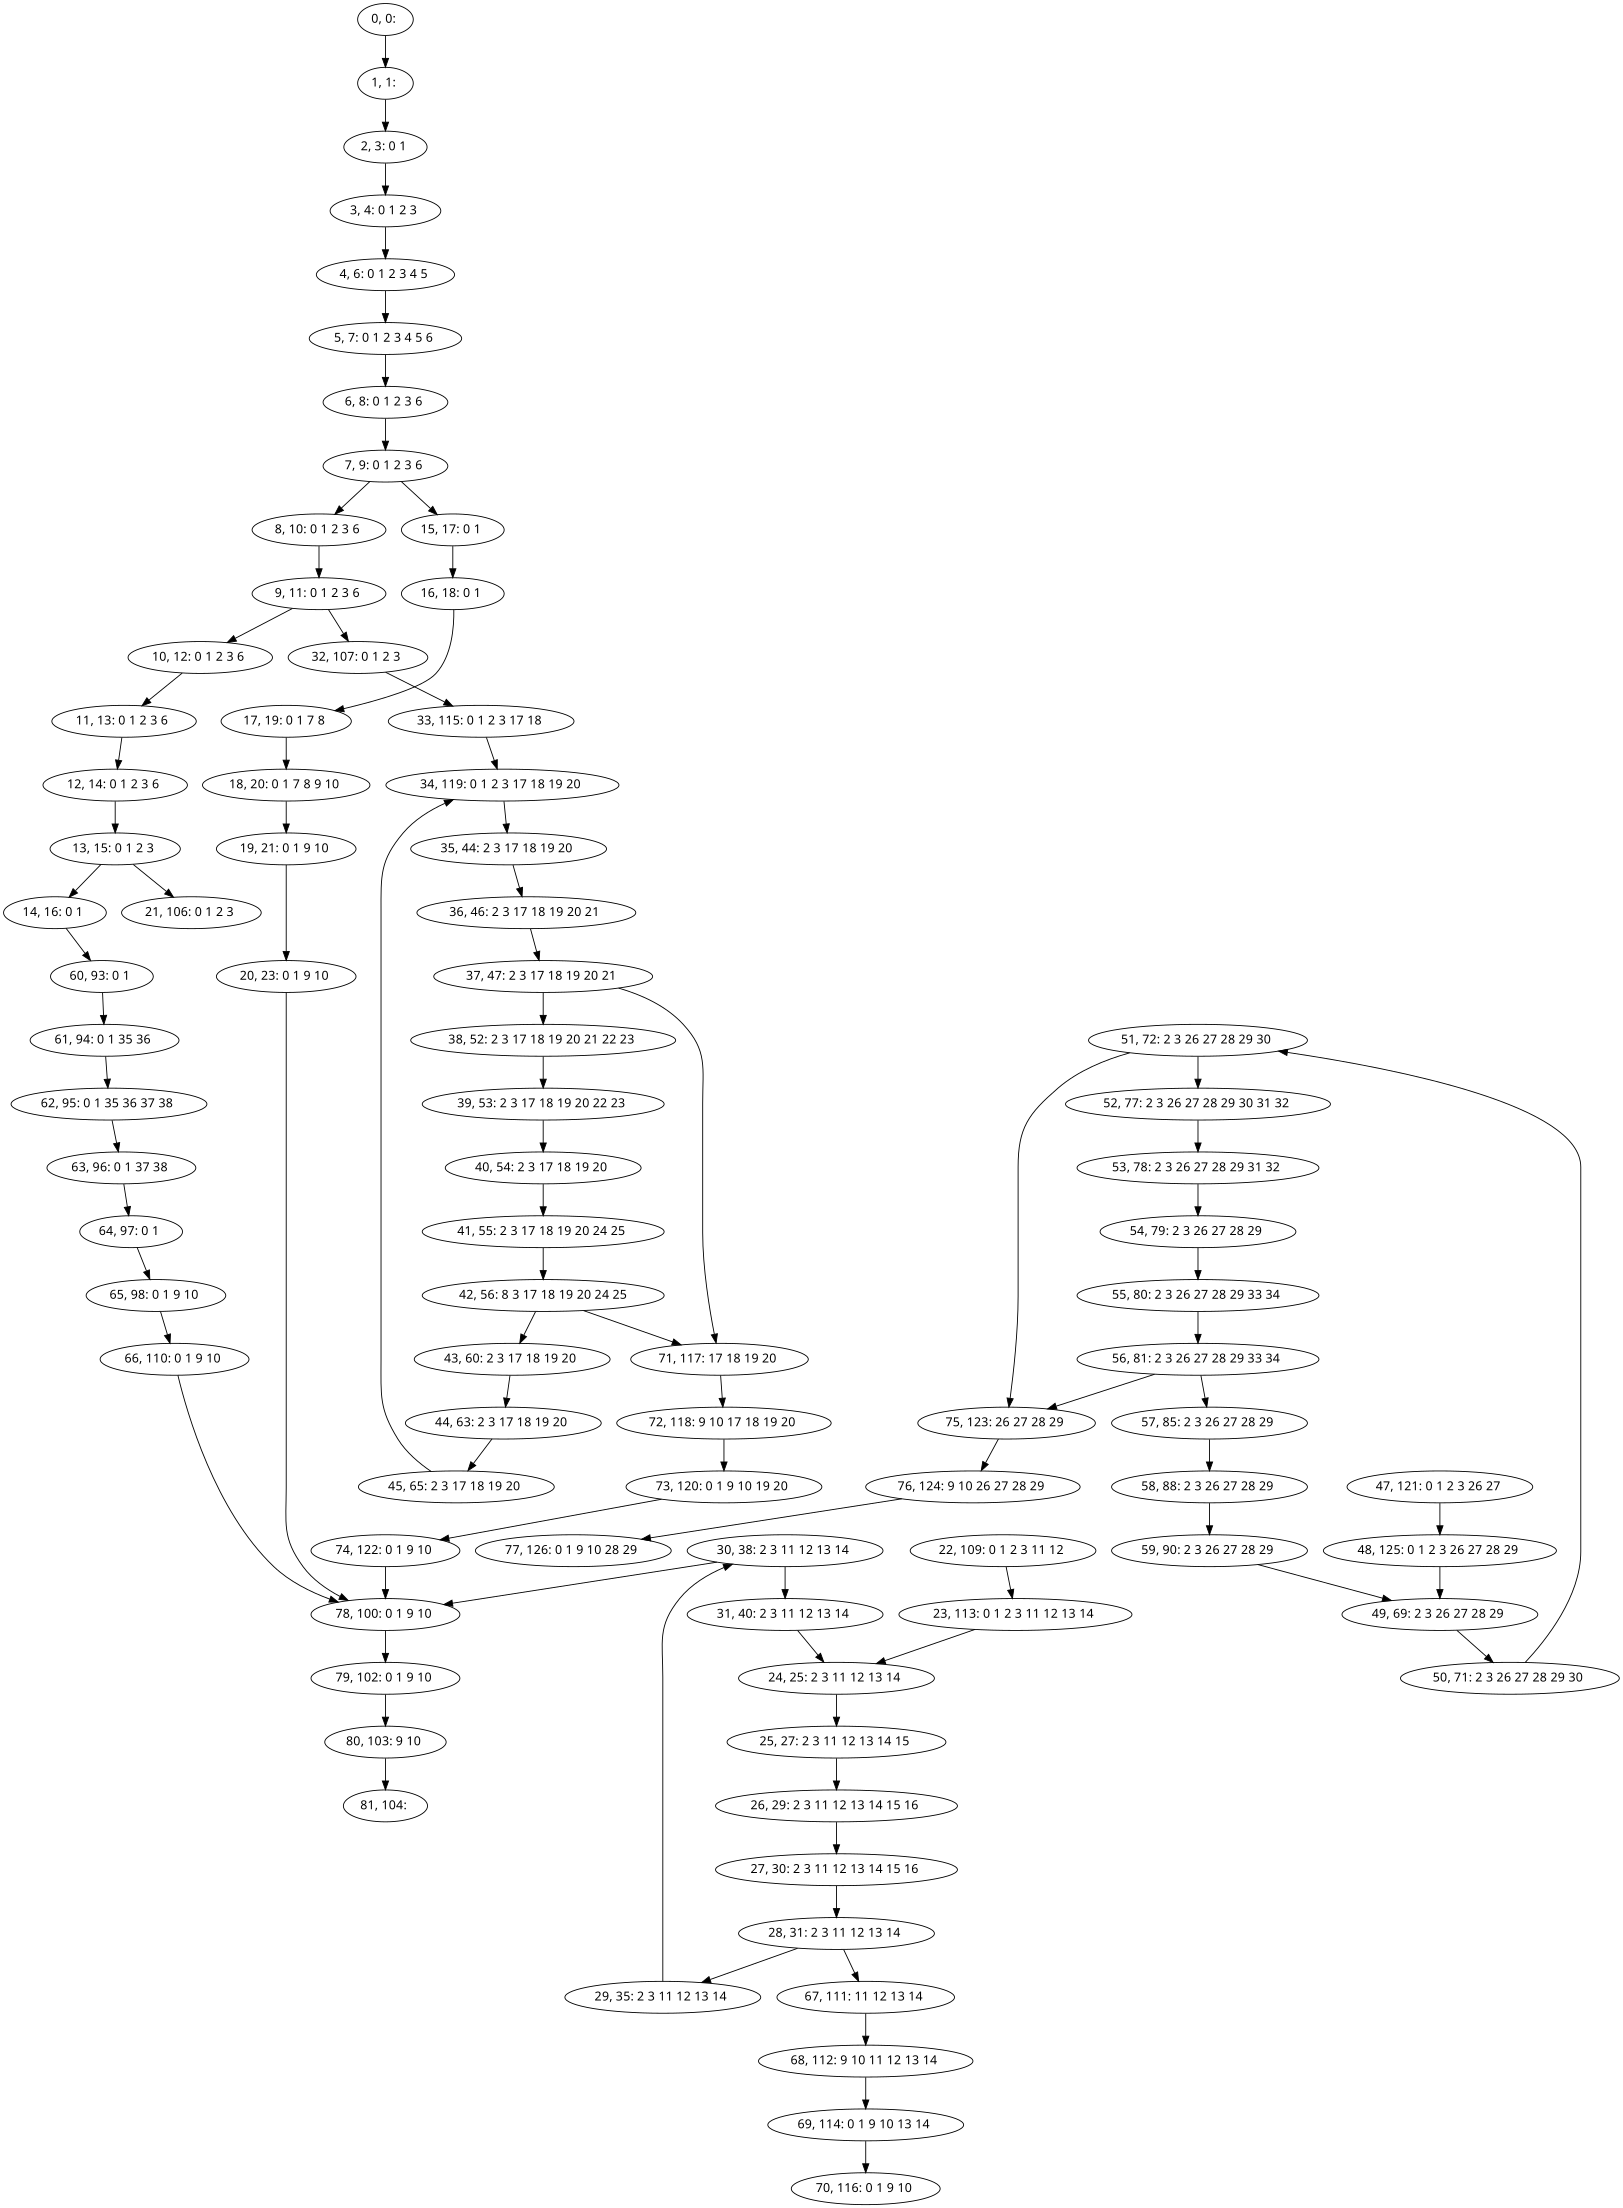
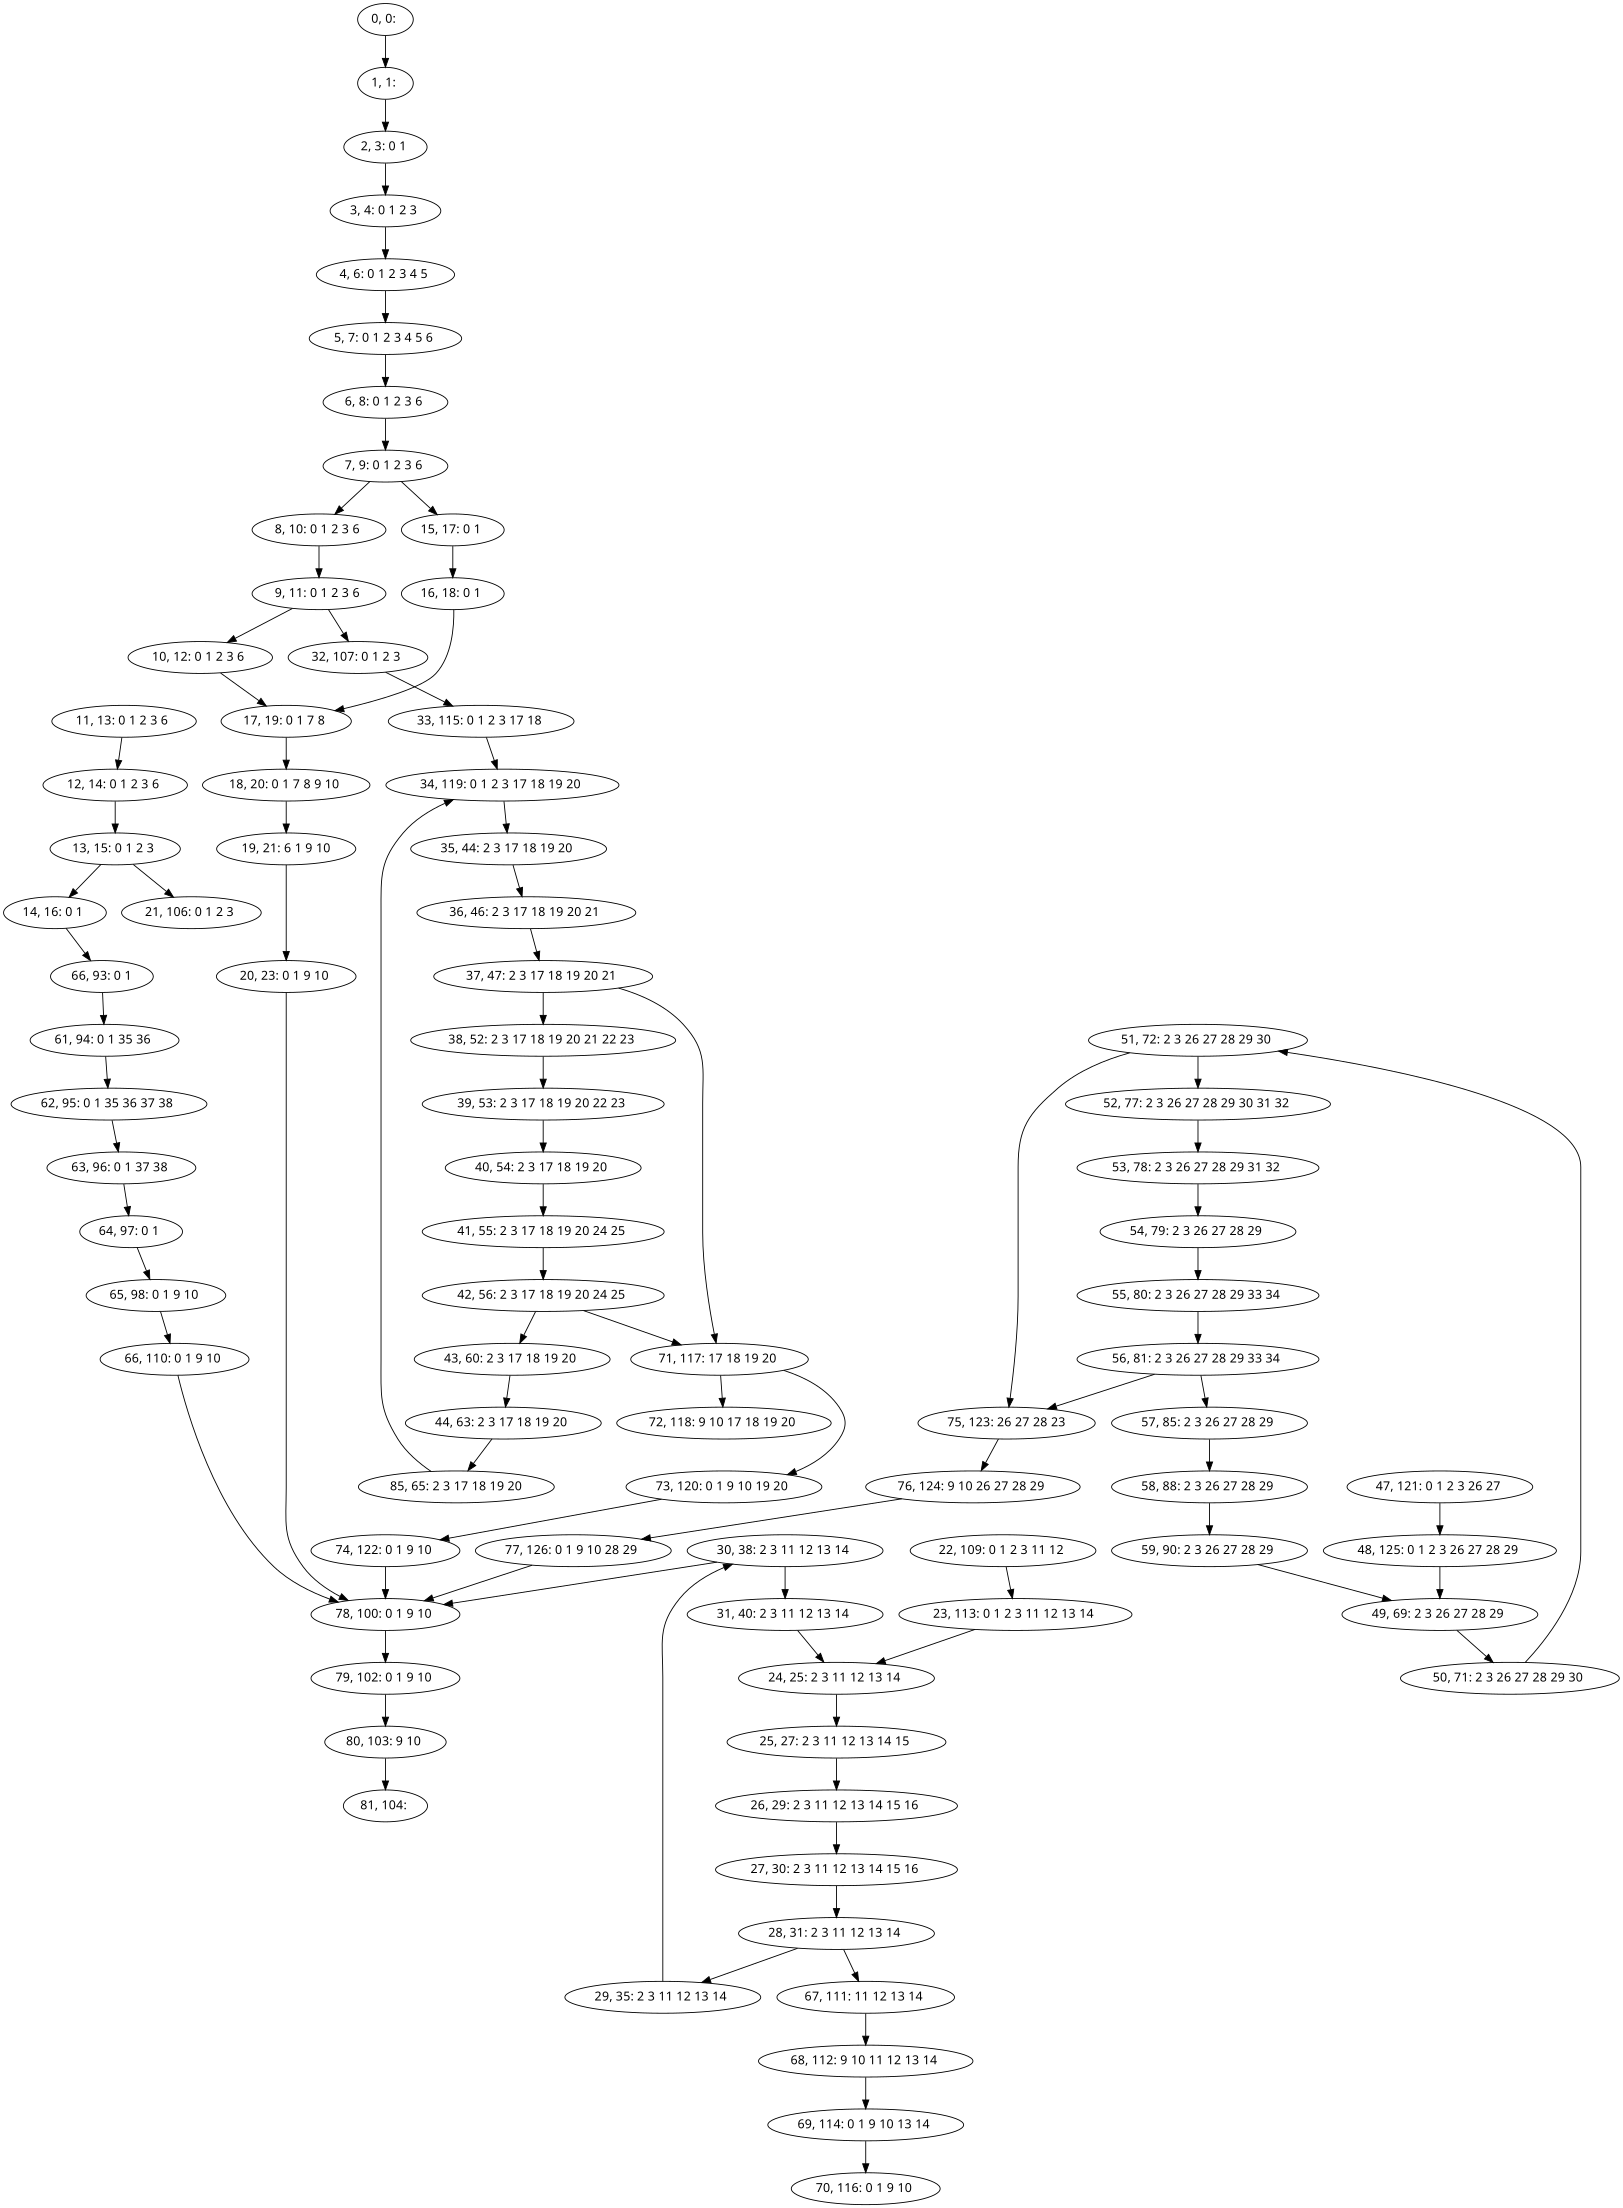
  digraph {
    fontname="Noto Sans"
    node [fontname="Noto Sans"]
    edge [fontname="Noto Sans"]
    n1 [label="0, 0: "]
    n2 [label="1, 1: "]
    n3 [label="2, 3: 0 1 "]
    n4 [label="3, 4: 0 1 2 3 "]
    n5 [label="4, 6: 0 1 2 3 4 5 "]
    n6 [label="5, 7: 0 1 2 3 4 5 6 "]
    n7 [label="6, 8: 0 1 2 3 6 "]
    n8 [label="7, 9: 0 1 2 3 6 "]
    n9 [label="8, 10: 0 1 2 3 6 "]
    n10 [label="15, 17: 0 1 "]
    n11 [label="9, 11: 0 1 2 3 6 "]
    n12 [label="16, 18: 0 1 "]
    n13 [label="10, 12: 0 1 2 3 6 "]
    n14 [label="32, 107: 0 1 2 3 "]
    n15 [label="11, 13: 0 1 2 3 6 "]
    n16 [label="33, 115: 0 1 2 3 17 18 "]
    n17 [label="12, 14: 0 1 2 3 6 "]
    n18 [label="13, 15: 0 1 2 3 "]
    n19 [label="14, 16: 0 1 "]
    n20 [label="21, 106: 0 1 2 3 "]
-   n21 [label="60, 93: 0 1 "]
+   n21 [label="66, 93: 0 1"]
    n22 [label="61, 94: 0 1 35 36 "]
    n23 [label="17, 19: 0 1 7 8 "]
    n24 [label="18, 20: 0 1 7 8 9 10 "]
-   n25 [label="19, 21: 0 1 9 10 "]
+   n25 [label="19, 21: 6 1 9 10"]
    n26 [label="20, 23: 0 1 9 10 "]
    n27 [label="78, 100: 0 1 9 10 "]
    n28 [label="79, 102: 0 1 9 10 "]
    n29 [label="22, 109: 0 1 2 3 11 12 "]
    n30 [label="23, 113: 0 1 2 3 11 12 13 14 "]
    n31 [label="24, 25: 2 3 11 12 13 14 "]
    n32 [label="25, 27: 2 3 11 12 13 14 15 "]
    n33 [label="26, 29: 2 3 11 12 13 14 15 16 "]
    n34 [label="27, 30: 2 3 11 12 13 14 15 16 "]
    n35 [label="28, 31: 2 3 11 12 13 14 "]
    n36 [label="29, 35: 2 3 11 12 13 14 "]
    n37 [label="67, 111: 11 12 13 14 "]
    n38 [label="30, 38: 2 3 11 12 13 14 "]
    n39 [label="68, 112: 9 10 11 12 13 14 "]
    n40 [label="31, 40: 2 3 11 12 13 14 "]
    n41 [label="34, 119: 0 1 2 3 17 18 19 20 "]
    n42 [label="35, 44: 2 3 17 18 19 20 "]
    n43 [label="36, 46: 2 3 17 18 19 20 21 "]
    n44 [label="37, 47: 2 3 17 18 19 20 21 "]
    n45 [label="38, 52: 2 3 17 18 19 20 21 22 23 "]
    n46 [label="71, 117: 17 18 19 20 "]
    n47 [label="39, 53: 2 3 17 18 19 20 22 23 "]
    n48 [label="72, 118: 9 10 17 18 19 20 "]
    n49 [label="40, 54: 2 3 17 18 19 20 "]
    n50 [label="41, 55: 2 3 17 18 19 20 24 25 "]
-   n51 [label="42, 56: 8 3 17 18 19 20 24 25"]
+   n51 [label="42, 56: 2 3 17 18 19 20 24 25 "]
    n52 [label="43, 60: 2 3 17 18 19 20 "]
    n53 [label="44, 63: 2 3 17 18 19 20 "]
-   n54 [label="45, 65: 2 3 17 18 19 20 "]
+   n54 [label="85, 65: 2 3 17 18 19 20"]
    n55 [label="47, 121: 0 1 2 3 26 27 "]
    n56 [label="48, 125: 0 1 2 3 26 27 28 29 "]
    n57 [label="49, 69: 2 3 26 27 28 29 "]
    n58 [label="50, 71: 2 3 26 27 28 29 30 "]
    n59 [label="51, 72: 2 3 26 27 28 29 30 "]
    n60 [label="52, 77: 2 3 26 27 28 29 30 31 32 "]
-   n61 [label="75, 123: 26 27 28 29 "]
+   n61 [label="75, 123: 26 27 28 23"]
    n62 [label="53, 78: 2 3 26 27 28 29 31 32 "]
    n63 [label="76, 124: 9 10 26 27 28 29 "]
    n64 [label="54, 79: 2 3 26 27 28 29 "]
    n65 [label="55, 80: 2 3 26 27 28 29 33 34 "]
    n66 [label="56, 81: 2 3 26 27 28 29 33 34 "]
    n67 [label="57, 85: 2 3 26 27 28 29 "]
    n68 [label="58, 88: 2 3 26 27 28 29 "]
    n69 [label="59, 90: 2 3 26 27 28 29 "]
    n70 [label="62, 95: 0 1 35 36 37 38 "]
    n71 [label="63, 96: 0 1 37 38 "]
    n72 [label="64, 97: 0 1 "]
    n73 [label="65, 98: 0 1 9 10 "]
    n74 [label="66, 110: 0 1 9 10 "]
    n75 [label="69, 114: 0 1 9 10 13 14 "]
    n76 [label="70, 116: 0 1 9 10 "]
    n77 [label="73, 120: 0 1 9 10 19 20 "]
    n78 [label="74, 122: 0 1 9 10 "]
    n79 [label="77, 126: 0 1 9 10 28 29 "]
    n80 [label="80, 103: 9 10 "]
    n81 [label="81, 104: "]
    n1 -> n2
    n2 -> n3
    n3 -> n4
    n4 -> n5
    n5 -> n6
    n6 -> n7
    n7 -> n8
    n8 -> n9
    n8 -> n10
    n9 -> n11
    n10 -> n12
    n11 -> n13
    n11 -> n14
    n12 -> n23
-   n13 -> n15
+   n13 -> n23
    n14 -> n16
    n15 -> n17
    n16 -> n41
    n17 -> n18
    n18 -> n19
    n18 -> n20
    n19 -> n21
    n21 -> n22
    n22 -> n70
    n23 -> n24
    n24 -> n25
    n25 -> n26
    n26 -> n27
    n27 -> n28
    n28 -> n80
    n29 -> n30
    n30 -> n31
    n31 -> n32
    n32 -> n33
    n33 -> n34
    n34 -> n35
    n35 -> n36
    n35 -> n37
    n36 -> n38
    n37 -> n39
    n38 -> n27
    n38 -> n40
    n39 -> n75
    n40 -> n31
    n41 -> n42
    n42 -> n43
    n43 -> n44
    n44 -> n45
    n44 -> n46
    n45 -> n47
    n46 -> n48
    n47 -> n49
-   n48 -> n77
+   n46 -> n77
    n49 -> n50
    n50 -> n51
    n51 -> n46
    n51 -> n52
    n52 -> n53
    n53 -> n54
    n54 -> n41
    n55 -> n56
    n56 -> n57
    n57 -> n58
    n58 -> n59
    n59 -> n60
    n59 -> n61
    n60 -> n62
    n61 -> n63
    n62 -> n64
    n63 -> n79
    n64 -> n65
    n65 -> n66
    n66 -> n61
    n66 -> n67
    n67 -> n68
    n68 -> n69
    n69 -> n57
    n70 -> n71
    n71 -> n72
    n72 -> n73
    n73 -> n74
    n74 -> n27
    n75 -> n76
    n77 -> n78
    n78 -> n27
+   n79 -> n27
    n80 -> n81
  }
